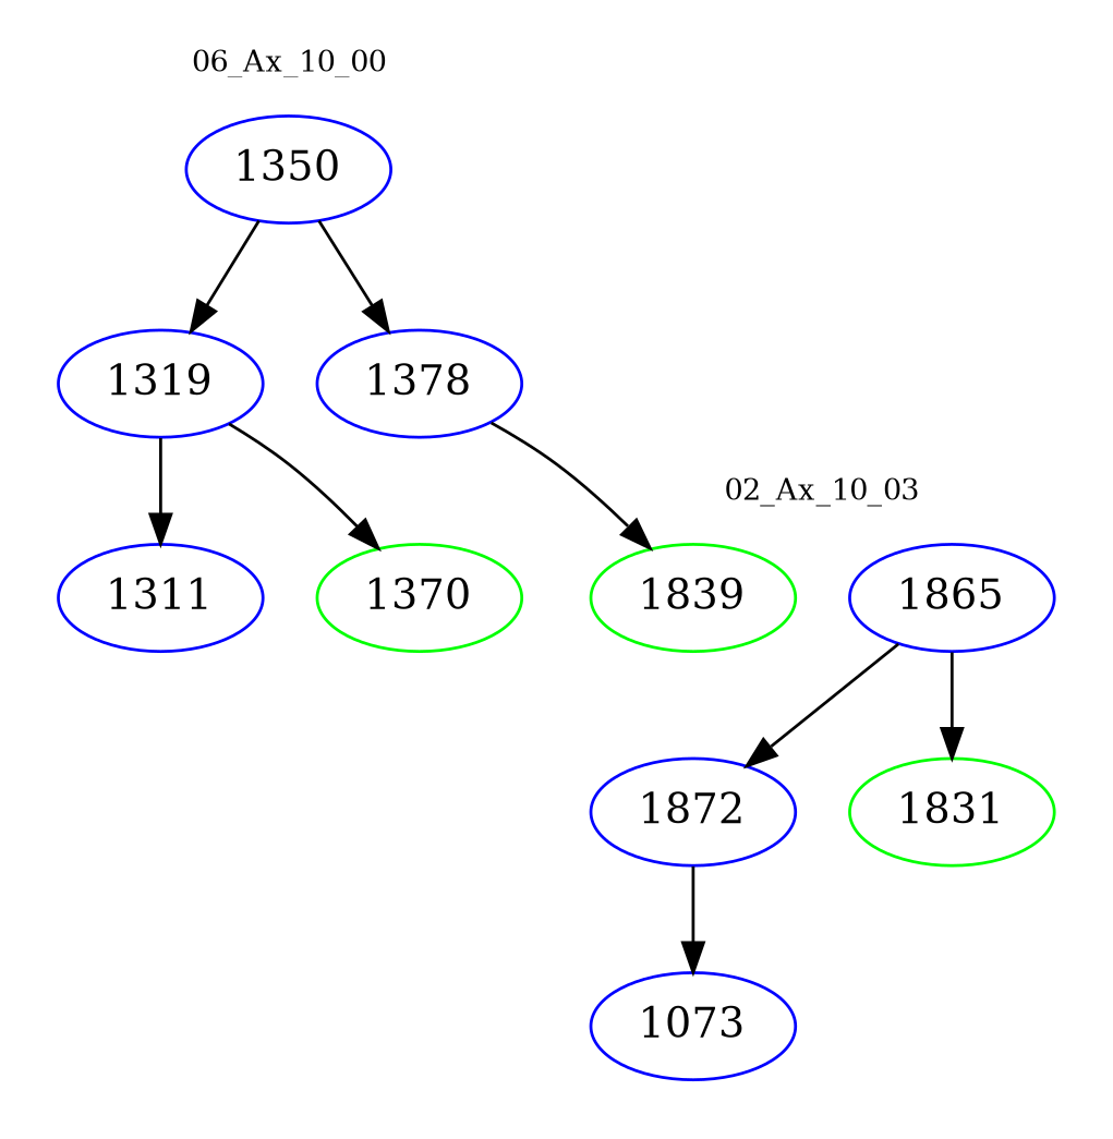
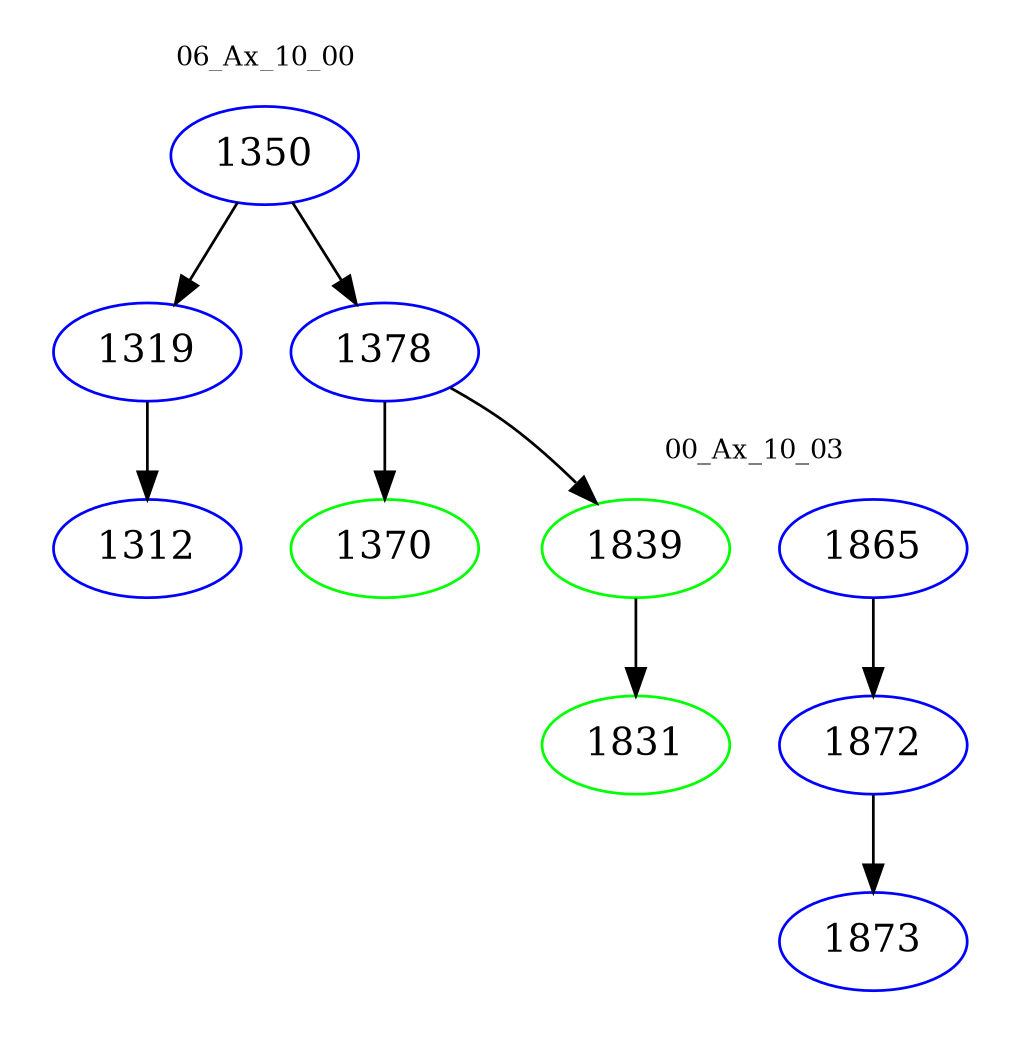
  digraph {
    node [color=blue]
    edge [color=black]
    n1 [label=1350]
    n2 [label=1319]
    n3 [label=1378]
-   n4 [label=1311]
+   n4 [label=1312]
    n5 [color=green label=1370]
    n6 [label=1865]
    n7 [color=green label=1839]
    n8 [label=1872]
    n9 [color=green label=1831]
-   n10 [label=1073]
+   n10 [label=1873]
    subgraph cluster_1 {
      color=white
      fontsize=10
      label="06_Ax_10_00"
      n1
      n2
      n3
      n4
      n5
    }
    subgraph cluster_2 {
      color=white
      fontsize=10
-     label="02_Ax_10_03"
+     label="00_Ax_10_03"
      n6
      n7
      n8
      n9
      n10
    }
    n1 -> n2
    n1 -> n3
    n2 -> n4
-   n2 -> n5
+   n3 -> n5
    n3 -> n7
    n6 -> n8
-   n6 -> n9
+   n7 -> n9
    n8 -> n10
  }
